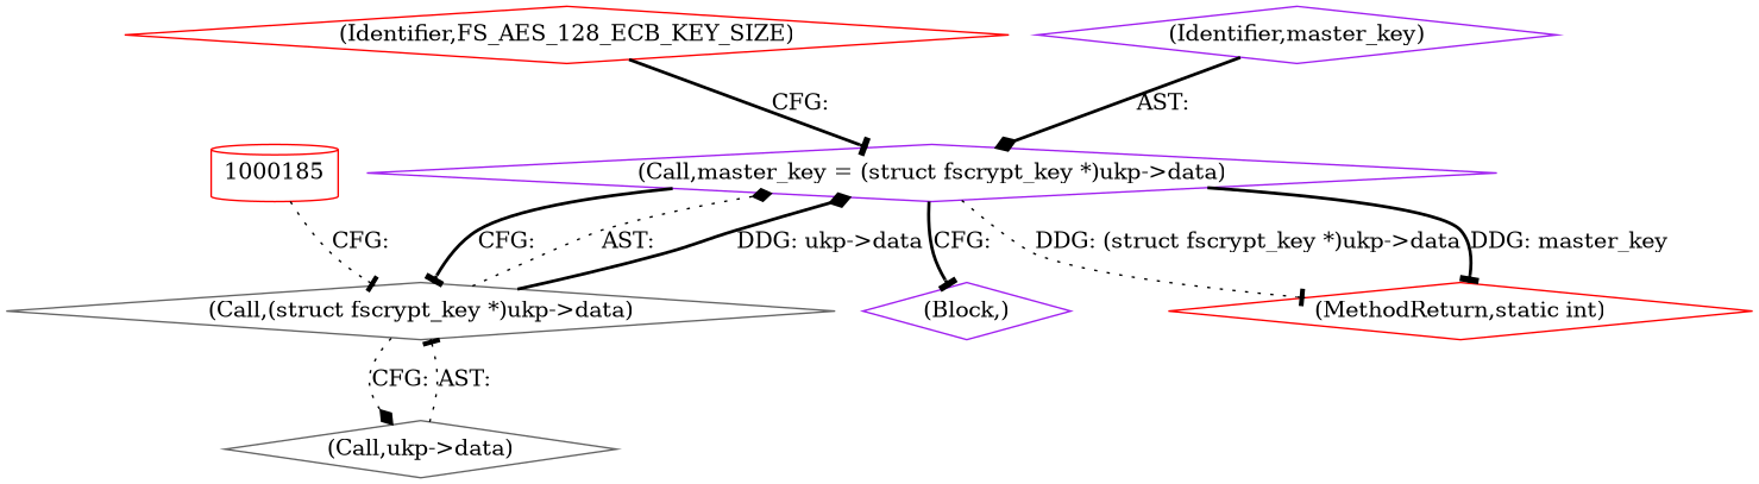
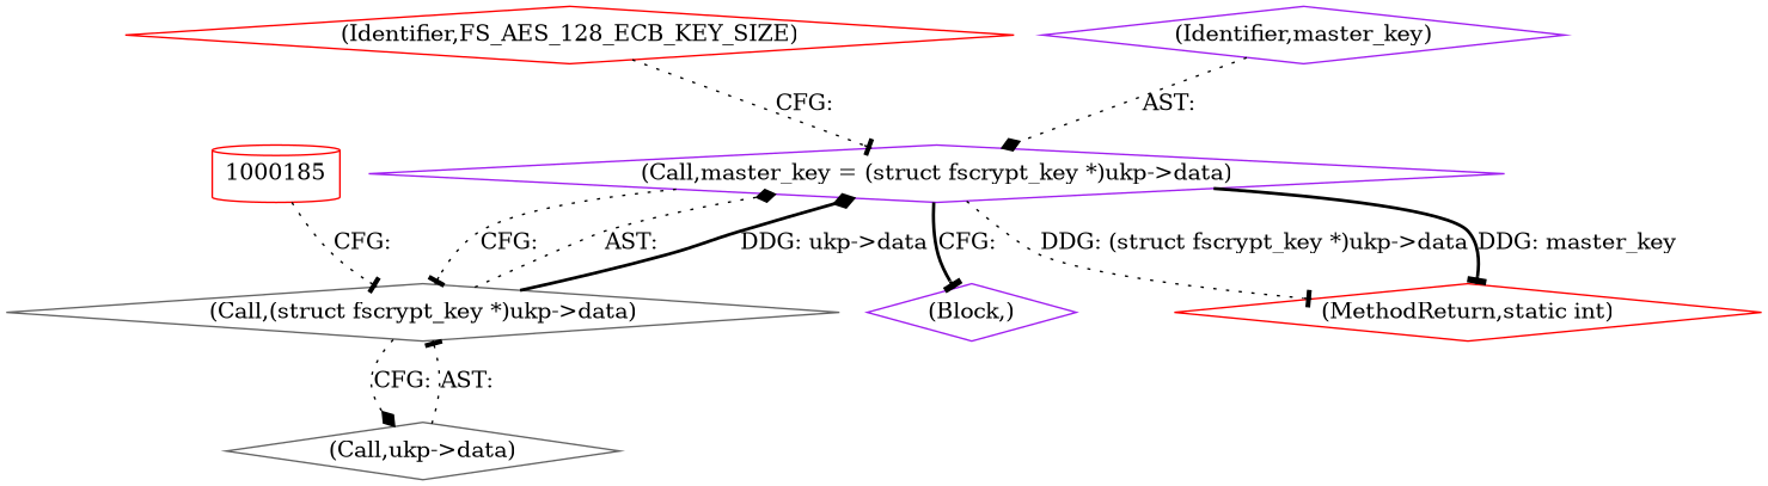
  digraph {
    node [color=purple shape=diamond]
    edge [arrowhead=tee style=dotted]
    n1 [label="(Call,master_key = (struct fscrypt_key *)ukp->data)"]
    n2 [color=gray40 label="(Call,(struct fscrypt_key *)ukp->data)"]
    n3 [label="(Block,)"]
    n4 [color=red label="(MethodReturn,static int)"]
    n5 [color=gray40 label="(Call,ukp->data)"]
    n6 [color=red label="(Identifier,FS_AES_128_ECB_KEY_SIZE)"]
    n7 [label="(Identifier,master_key)"]
    1000185 [color=red shape=cylinder]
-   n1 -> n2 [label="CFG: " style=bold]
+   n1 -> n2 [label="CFG: "]
    n1 -> n3 [label="CFG: " style=bold]
    n1 -> n4 [label="DDG: (struct fscrypt_key *)ukp->data"]
    n1 -> n4 [label="DDG: master_key" style=bold]
    n2 -> n1 [arrowhead=diamond label="AST: "]
    n2 -> n1 [arrowhead=diamond label="DDG: ukp->data" style=bold]
    n2 -> n5 [arrowhead=diamond label="CFG: "]
    n5 -> n2 [label="AST: "]
-   n6 -> n1 [label="CFG: " style=bold]
-   n7 -> n1 [arrowhead=diamond label="AST: " style=bold]
+   n6 -> n1 [label="CFG: "]
+   n7 -> n1 [arrowhead=diamond label="AST: "]
    1000185 -> n2 [label="CFG: "]
  }
